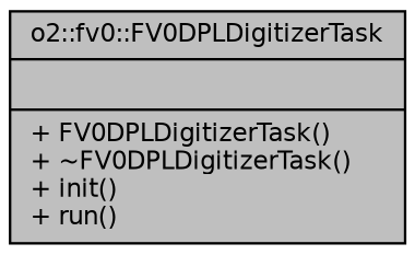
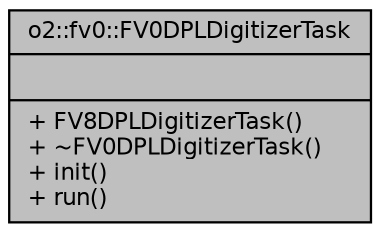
  digraph {
-   n1 [color=black fillcolor=grey75 fontcolor=black fontname=Helvetica fontsize=10 height=0.2 label="{o2::fv0::FV0DPLDigitizerTask\n||+ FV0DPLDigitizerTask()\l+ ~FV0DPLDigitizerTask()\l+ init()\l+ run()\l}" shape=record style=filled width=0.4]
+   n1 [color=black fillcolor=grey75 fontcolor=black fontname=Helvetica fontsize=10 height=0.2 label="{o2::fv0::FV0DPLDigitizerTask\n||+ FV8DPLDigitizerTask()\l+ ~FV0DPLDigitizerTask()\l+ init()\l+ run()\l}" shape=record style=filled width=0.4]
  }
